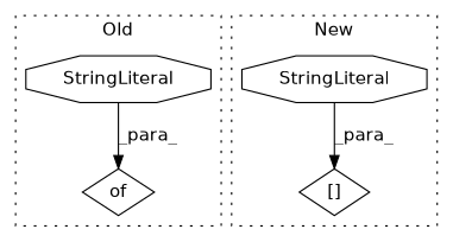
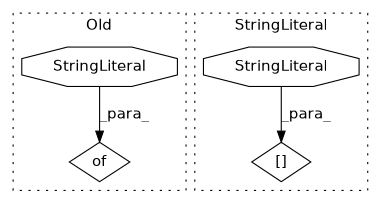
  digraph {
    fontname="DejaVu Sans"
    node [a=45 l=15 shape=diamond fontname="DejaVu Sans"]
    edge [fontname="DejaVu Sans"]
    n1 [a=32 l="3,1" label=of s="3353,3422"]
    n2 [label=StringLiteral s=3393 shape=octagon]
    n3 [a=2 l="13,1" label="[]" s="3080,3108"]
    n4 [label=StringLiteral s=3093 shape=octagon]
    subgraph cluster_1 {
      label=Old
      style=dotted
      n1
      n2
    }
    subgraph cluster_2 {
-     label=New
+     label=StringLiteral
      style=dotted
      n3
      n4
    }
    n2 -> n1 [label=_para_]
    n4 -> n3 [label=_para_]
  }
